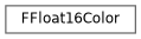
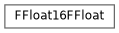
  digraph {
    rankdir=LR
-   n1 [color=grey40 fillcolor=white fontname=Helvetica fontsize=10 height=0.2 label=FFloat16Color shape=box style=filled width=0.4]
+   n1 [color=grey40 fillcolor=white fontname=Helvetica fontsize=10 height=0.2 label=FFloat16FFloat shape=box style=filled width=0.4]
  }
